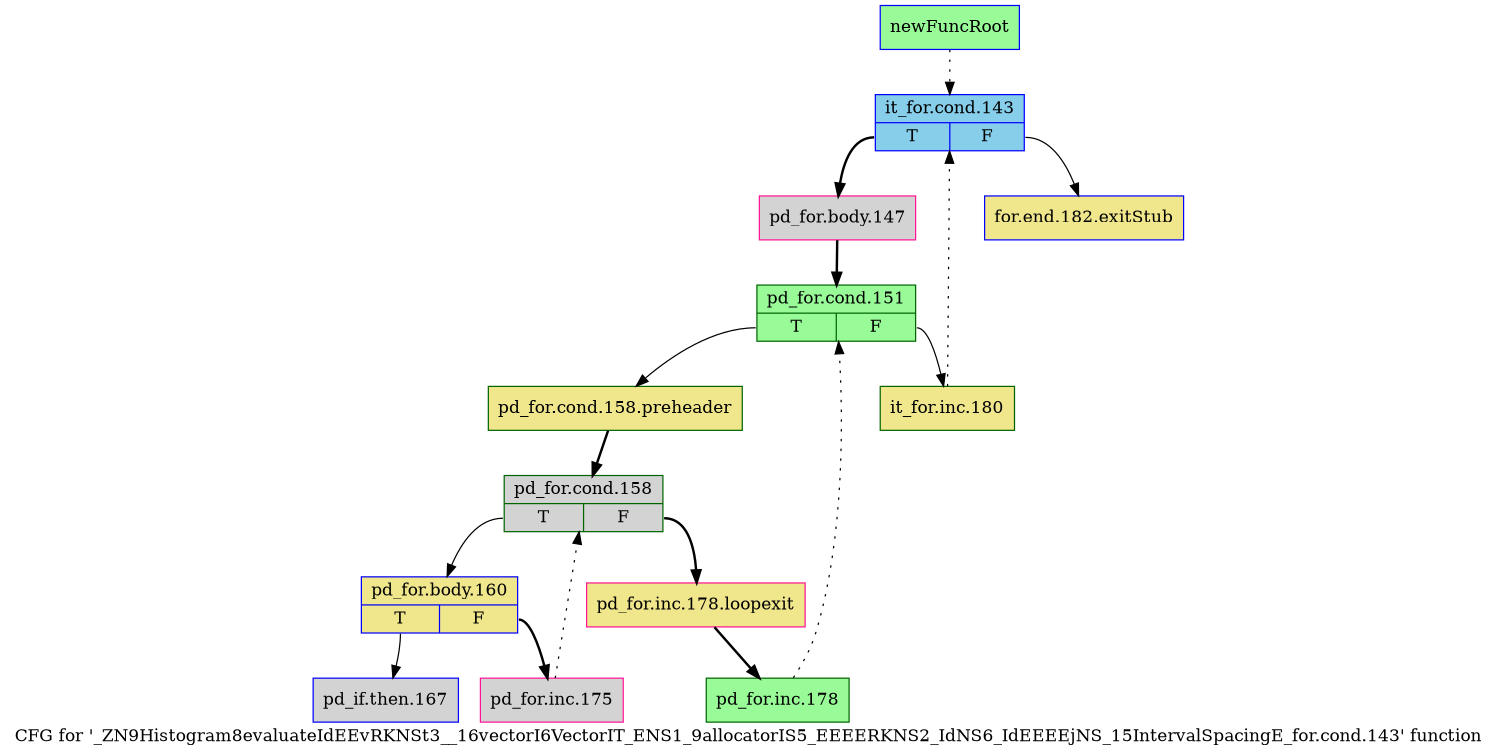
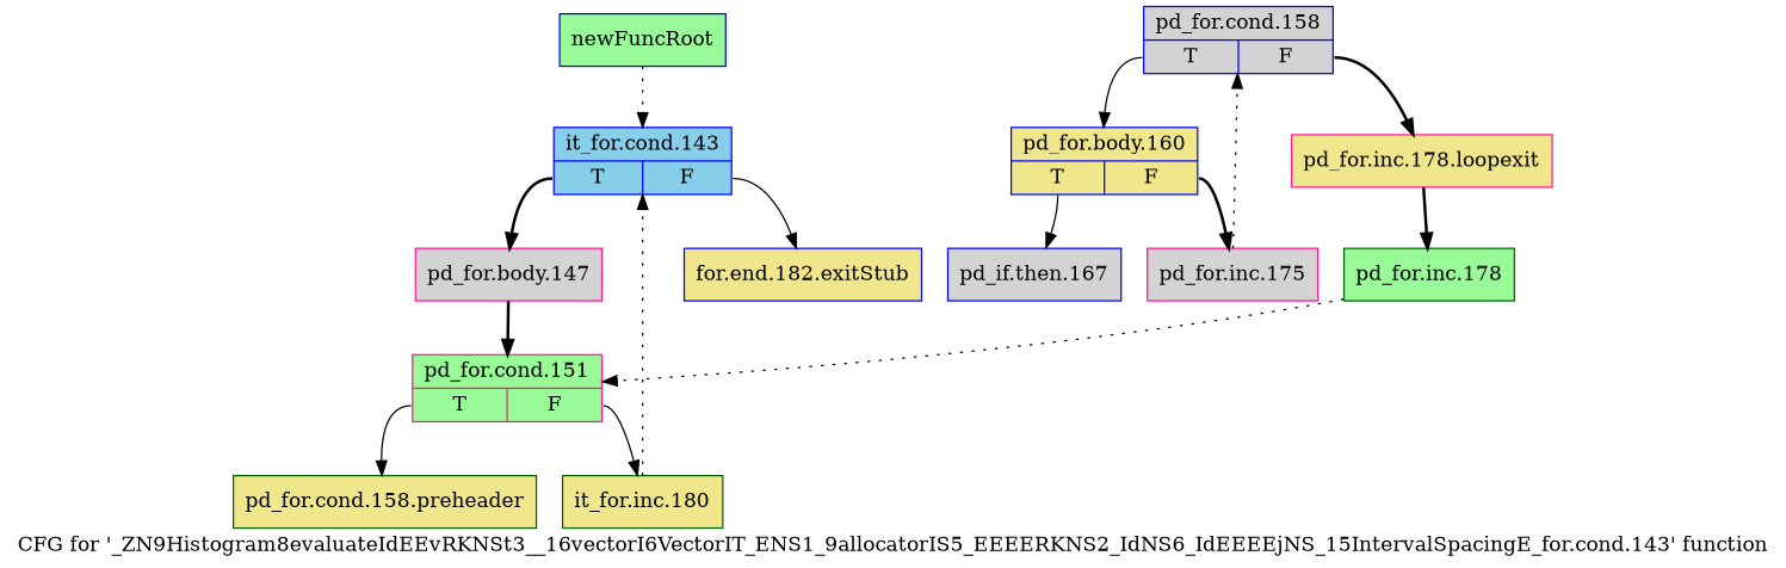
  digraph {
    label="CFG for '_ZN9Histogram8evaluateIdEEvRKNSt3__16vectorI6VectorIT_ENS1_9allocatorIS5_EEEERKNS2_IdNS6_IdEEEEjNS_15IntervalSpacingE_for.cond.143' function"
    node [color=blue fillcolor=khaki shape=record style=filled]
    edge [style=bold]
    n1 [fillcolor=palegreen label="{newFuncRoot}"]
    n2 [fillcolor=skyblue label="{it_for.cond.143|{<s0>T|<s1>F}}"]
    n3 [label="{for.end.182.exitStub}"]
    n4 [color=deeppink fillcolor=lightgrey label="{pd_for.body.147}"]
-   n5 [color=darkgreen fillcolor=palegreen label="{pd_for.cond.151|{<s0>T|<s1>F}}"]
+   n5 [color=deeppink fillcolor=palegreen label="{pd_for.cond.151|{<s0>T|<s1>F}}"]
    n6 [color=darkgreen label="{pd_for.cond.158.preheader}"]
    n7 [color=darkgreen label="{it_for.inc.180}"]
-   n8 [color=darkgreen fillcolor=lightgrey label="{pd_for.cond.158|{<s0>T|<s1>F}}"]
+   n8 [fillcolor=lightgrey label="{pd_for.cond.158|{<s0>T|<s1>F}}"]
    n9 [label="{pd_for.body.160|{<s0>T|<s1>F}}"]
    n10 [color=deeppink label="{pd_for.inc.178.loopexit}"]
    n11 [fillcolor=lightgrey label="{pd_if.then.167}"]
    n12 [color=deeppink fillcolor=lightgrey label="{pd_for.inc.175}"]
    n13 [color=darkgreen fillcolor=palegreen label="{pd_for.inc.178}"]
    n1 -> n2 [style=dotted]
    n2 -> n3 [style=solid tailport=s1]
    n2 -> n4 [tailport=s0]
    n4 -> n5
    n5 -> n6 [style=solid tailport=s0]
    n5 -> n7 [style=solid tailport=s1]
-   n6 -> n8
    n7 -> n2 [style=dotted]
    n8 -> n9 [style=solid tailport=s0]
    n8 -> n10 [tailport=s1]
    n9 -> n11 [style=solid tailport=s0]
    n9 -> n12 [tailport=s1]
    n10 -> n13
    n12 -> n8 [style=dotted]
    n13 -> n5 [style=dotted]
  }
